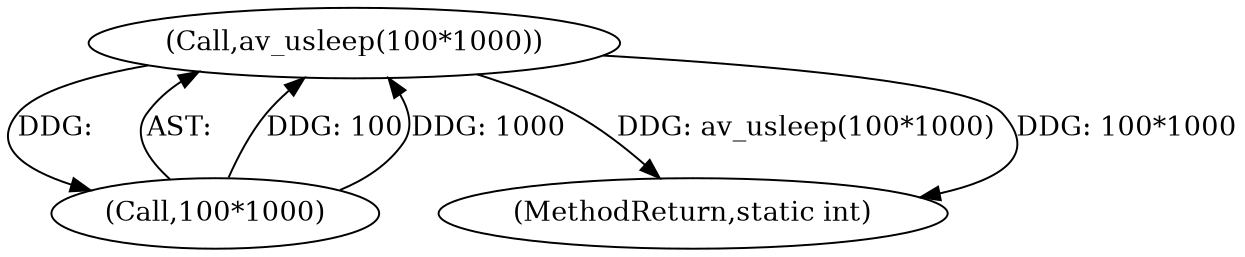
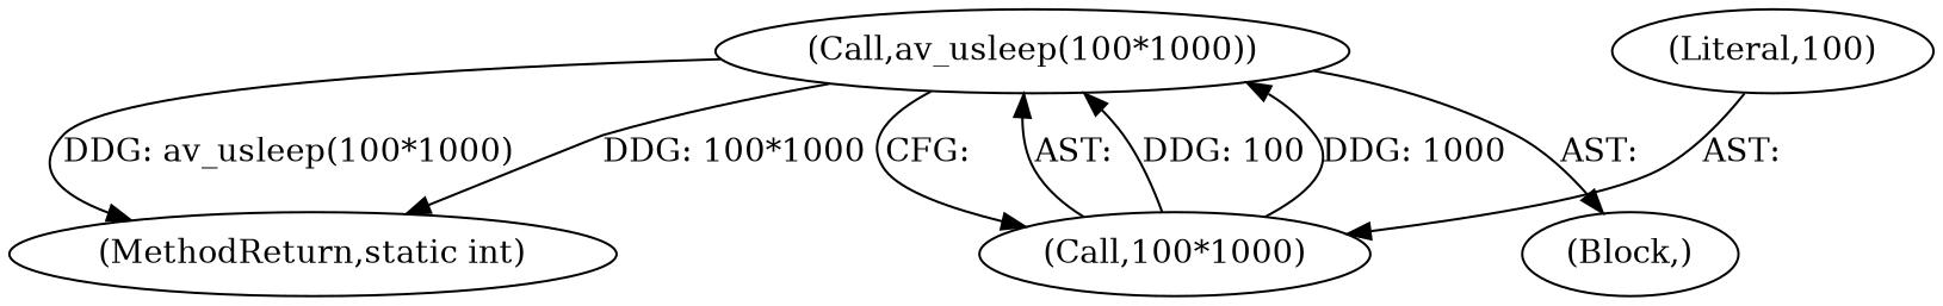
  digraph {
    n1 [label="(Call,av_usleep(100*1000))"]
    n2 [label="(Call,100*1000)"]
    n3 [label="(MethodReturn,static int)"]
-   n1 -> n2 [label="DDG: "]
+   n4 [label="(Block,)"]
+   n5 [label="(Literal,100)"]
+   n1 -> n2 [label="CFG: "]
    n1 -> n3 [label="DDG: av_usleep(100*1000)"]
    n1 -> n3 [label="DDG: 100*1000"]
+   n1 -> n4 [label="AST: "]
    n2 -> n1 [label="AST: "]
    n2 -> n1 [label="DDG: 100"]
    n2 -> n1 [label="DDG: 1000"]
+   n5 -> n2 [label="AST: "]
  }
